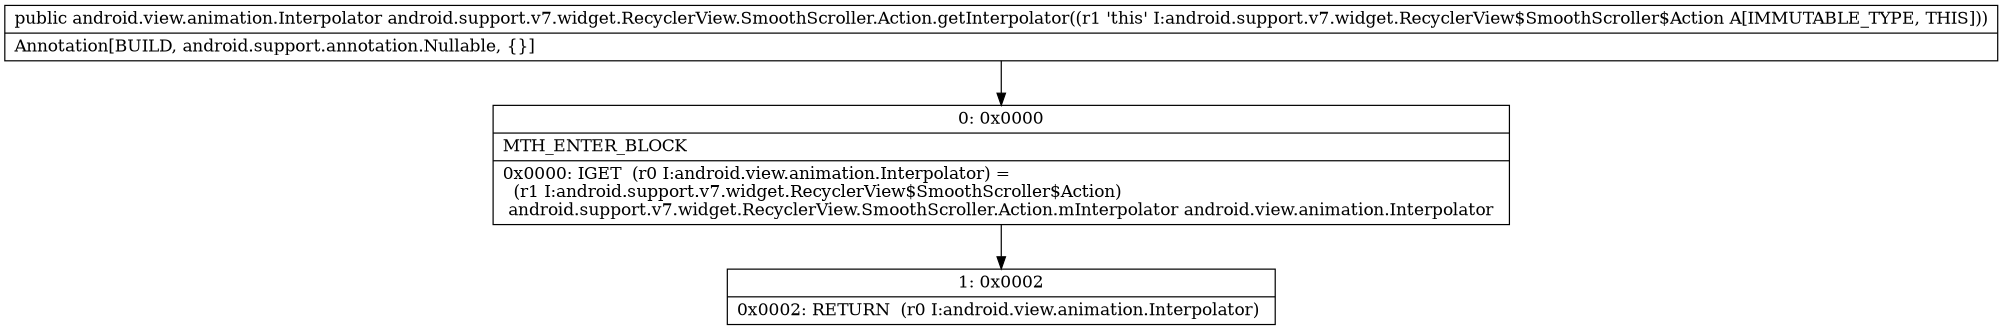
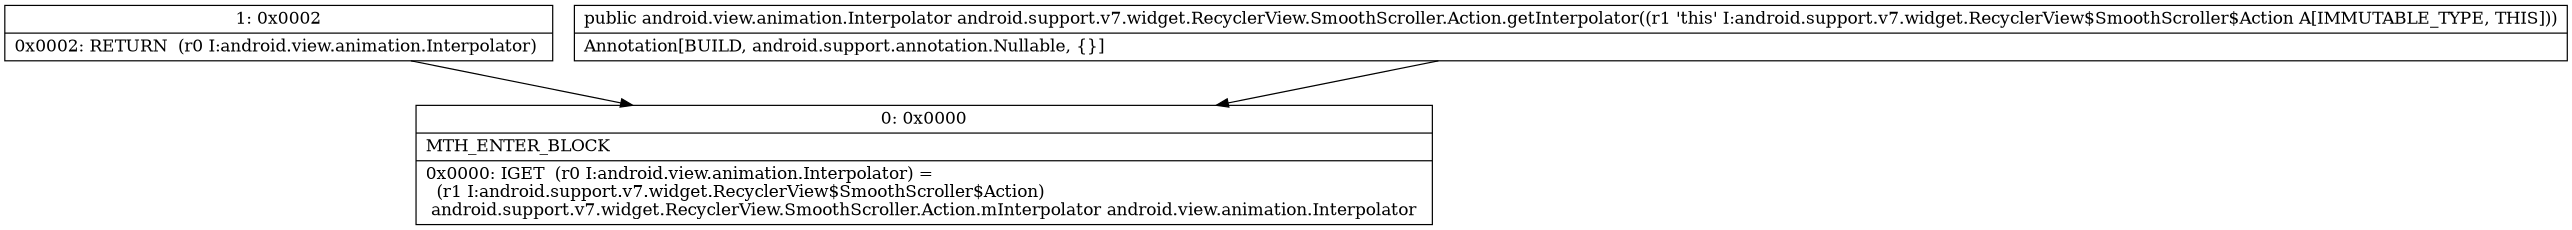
  digraph {
    node [shape=record]
    n1 [label="{0\:\ 0x0000|MTH_ENTER_BLOCK\l|0x0000: IGET  (r0 I:android.view.animation.Interpolator) = \l  (r1 I:android.support.v7.widget.RecyclerView$SmoothScroller$Action)\l android.support.v7.widget.RecyclerView.SmoothScroller.Action.mInterpolator android.view.animation.Interpolator \l}"]
    n2 [label="{1\:\ 0x0002|0x0002: RETURN  (r0 I:android.view.animation.Interpolator) \l}"]
    n3 [label="{public android.view.animation.Interpolator android.support.v7.widget.RecyclerView.SmoothScroller.Action.getInterpolator((r1 'this' I:android.support.v7.widget.RecyclerView$SmoothScroller$Action A[IMMUTABLE_TYPE, THIS]))  | Annotation[BUILD, android.support.annotation.Nullable, \{\}]\l}"]
-   n1 -> n2
+   n2 -> n1
    n3 -> n1
  }
